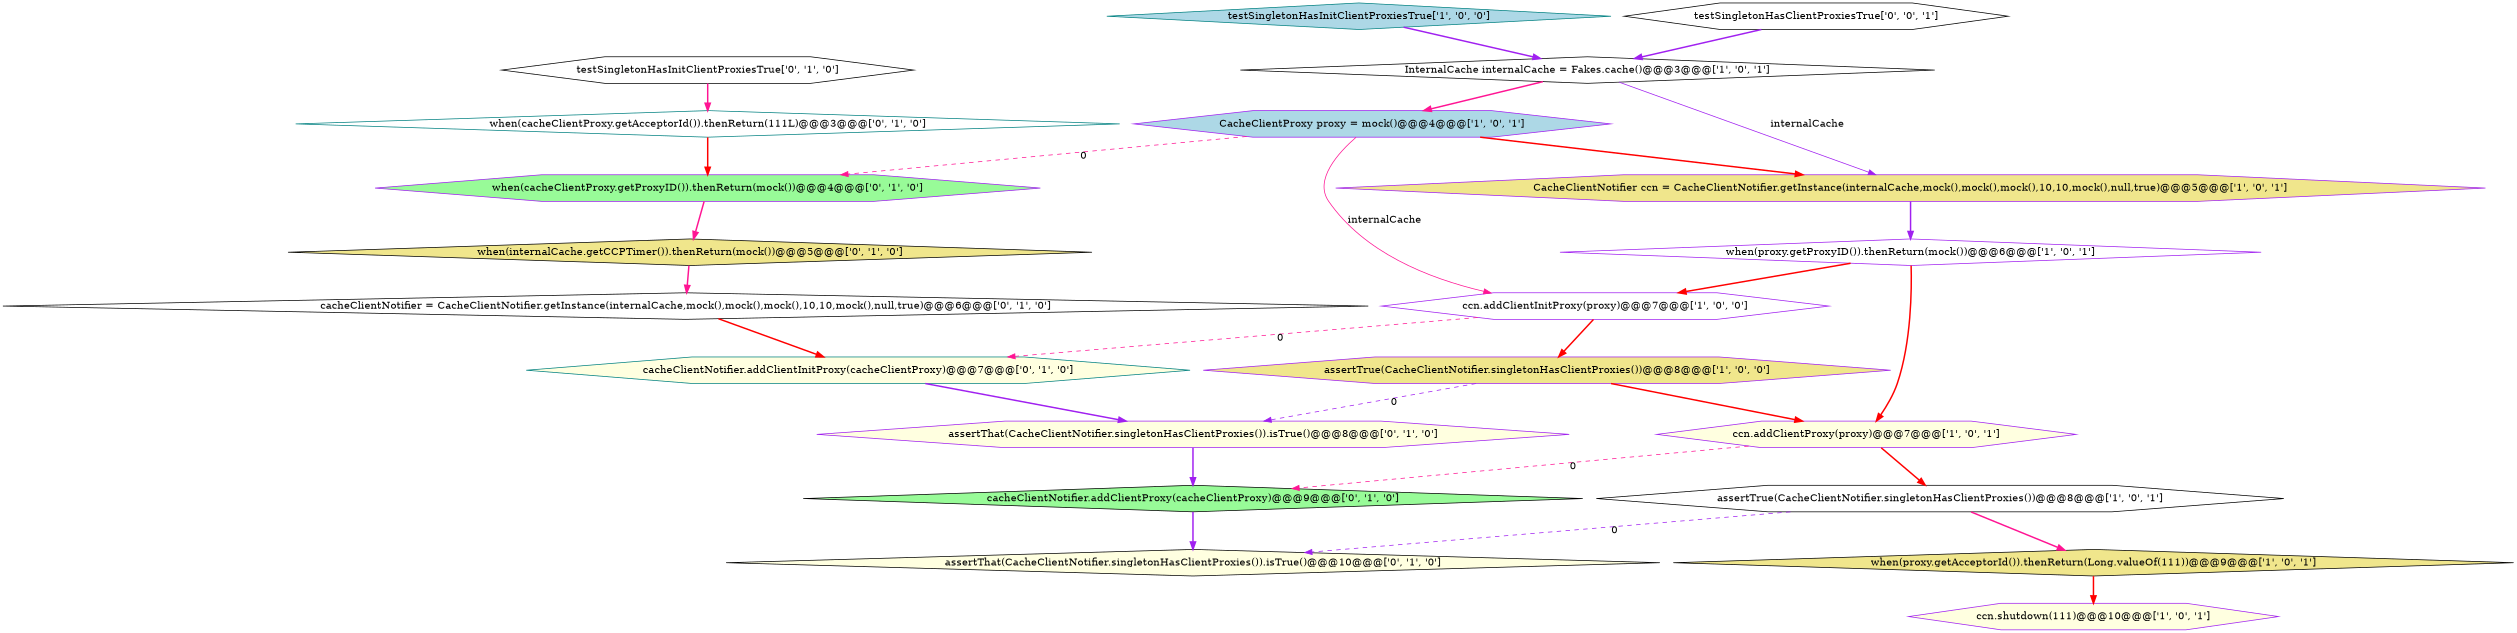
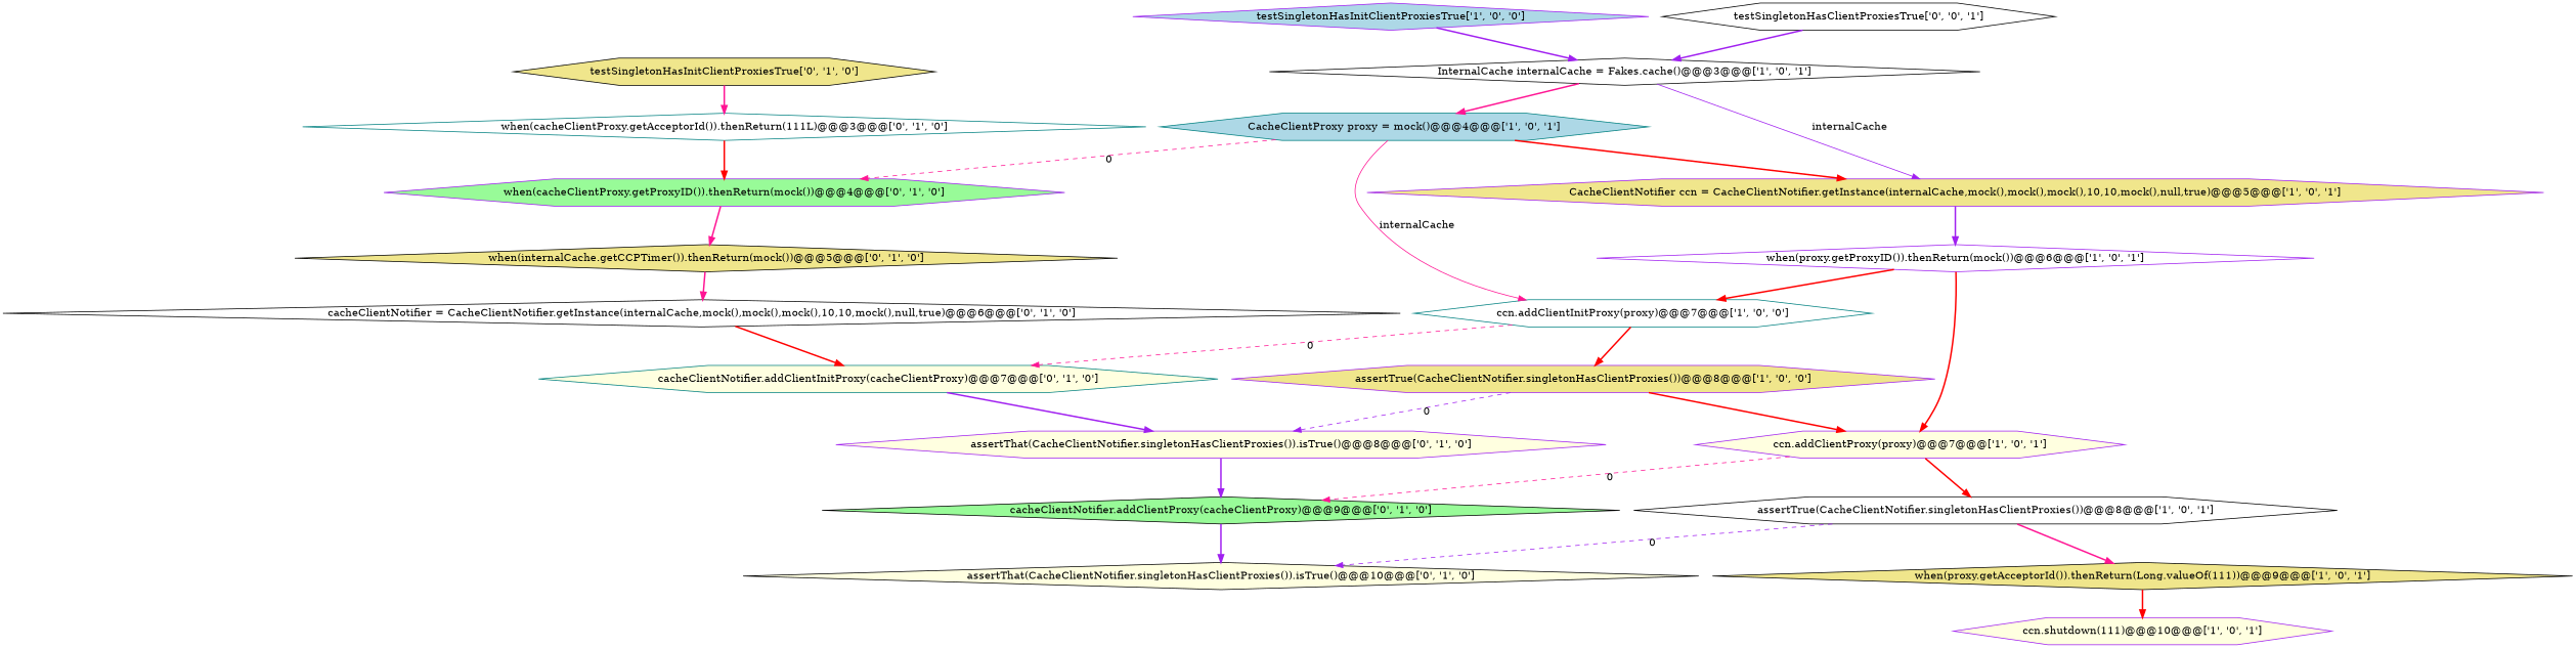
  digraph {
    node [color=black fillcolor=white shape=hexagon style=filled]
    edge [color=purple style=bold]
    n1 [color=purple fillcolor=khaki label="assertTrue(CacheClientNotifier.singletonHasClientProxies())@@@8@@@['1', '0', '0']"]
    n2 [color=purple fillcolor=lightyellow label="assertThat(CacheClientNotifier.singletonHasClientProxies()).isTrue()@@@8@@@['0', '1', '0']"]
    n3 [color=purple fillcolor=lightyellow label="ccn.addClientProxy(proxy)@@@7@@@['1', '0', '1']"]
    n4 [fillcolor=palegreen label="cacheClientNotifier.addClientProxy(cacheClientProxy)@@@9@@@['0', '1', '0']" shape=diamond]
    n5 [label="assertTrue(CacheClientNotifier.singletonHasClientProxies())@@@8@@@['1', '0', '1']"]
    n6 [fillcolor=lightyellow label="assertThat(CacheClientNotifier.singletonHasClientProxies()).isTrue()@@@10@@@['0', '1', '0']" shape=diamond]
    n7 [color=teal label="when(cacheClientProxy.getAcceptorId()).thenReturn(111L)@@@3@@@['0', '1', '0']" shape=diamond]
    n8 [color=purple fillcolor=palegreen label="when(cacheClientProxy.getProxyID()).thenReturn(mock())@@@4@@@['0', '1', '0']"]
    n9 [fillcolor=khaki label="when(internalCache.getCCPTimer()).thenReturn(mock())@@@5@@@['0', '1', '0']" shape=diamond]
    n10 [fillcolor=khaki label="when(proxy.getAcceptorId()).thenReturn(Long.valueOf(111))@@@9@@@['1', '0', '1']" shape=diamond]
    n11 [label="cacheClientNotifier = CacheClientNotifier.getInstance(internalCache,mock(),mock(),mock(),10,10,mock(),null,true)@@@6@@@['0', '1', '0']" shape=diamond]
    n12 [color=teal fillcolor=lightyellow label="cacheClientNotifier.addClientInitProxy(cacheClientProxy)@@@7@@@['0', '1', '0']"]
    n13 [color=purple fillcolor=lightyellow label="ccn.shutdown(111)@@@10@@@['1', '0', '1']"]
-   n14 [label="testSingletonHasInitClientProxiesTrue['0', '1', '0']"]
-   n15 [color=teal fillcolor=lightblue label="testSingletonHasInitClientProxiesTrue['1', '0', '0']" shape=diamond]
+   n14 [fillcolor=khaki label="testSingletonHasInitClientProxiesTrue['0', '1', '0']"]
+   n15 [color=purple fillcolor=lightblue label="testSingletonHasInitClientProxiesTrue['1', '0', '0']" shape=diamond]
    n16 [label="InternalCache internalCache = Fakes.cache()@@@3@@@['1', '0', '1']" shape=diamond]
    n17 [color=purple fillcolor=khaki label="CacheClientNotifier ccn = CacheClientNotifier.getInstance(internalCache,mock(),mock(),mock(),10,10,mock(),null,true)@@@5@@@['1', '0', '1']"]
-   n18 [color=purple fillcolor=lightblue label="CacheClientProxy proxy = mock()@@@4@@@['1', '0', '1']"]
+   n18 [color=teal fillcolor=lightblue label="CacheClientProxy proxy = mock()@@@4@@@['1', '0', '1']"]
    n19 [color=purple label="when(proxy.getProxyID()).thenReturn(mock())@@@6@@@['1', '0', '1']" shape=diamond]
-   n20 [color=purple label="ccn.addClientInitProxy(proxy)@@@7@@@['1', '0', '0']"]
+   n20 [color=teal label="ccn.addClientInitProxy(proxy)@@@7@@@['1', '0', '0']"]
    n21 [label="testSingletonHasClientProxiesTrue['0', '0', '1']"]
    n1 -> n2 [label=0 style=dashed]
    n1 -> n3 [color=red]
    n2 -> n4
    n3 -> n4 [color=deeppink label=0 style=dashed]
    n3 -> n5 [color=red]
    n4 -> n6
    n5 -> n6 [label=0 style=dashed]
    n5 -> n10 [color=deeppink]
    n7 -> n8 [color=red]
    n8 -> n9 [color=deeppink]
    n9 -> n11 [color=deeppink]
    n10 -> n13 [color=red]
    n11 -> n12 [color=red]
    n12 -> n2
    n14 -> n7 [color=deeppink]
    n15 -> n16
    n16 -> n17 [label=internalCache style=solid]
    n16 -> n18 [color=deeppink]
    n17 -> n19
    n18 -> n8 [color=deeppink label=0 style=dashed]
    n18 -> n17 [color=red]
    n18 -> n20 [color=deeppink label=internalCache style=solid]
    n19 -> n3 [color=red]
    n19 -> n20 [color=red]
    n20 -> n1 [color=red]
    n20 -> n12 [color=deeppink label=0 style=dashed]
    n21 -> n16
  }
